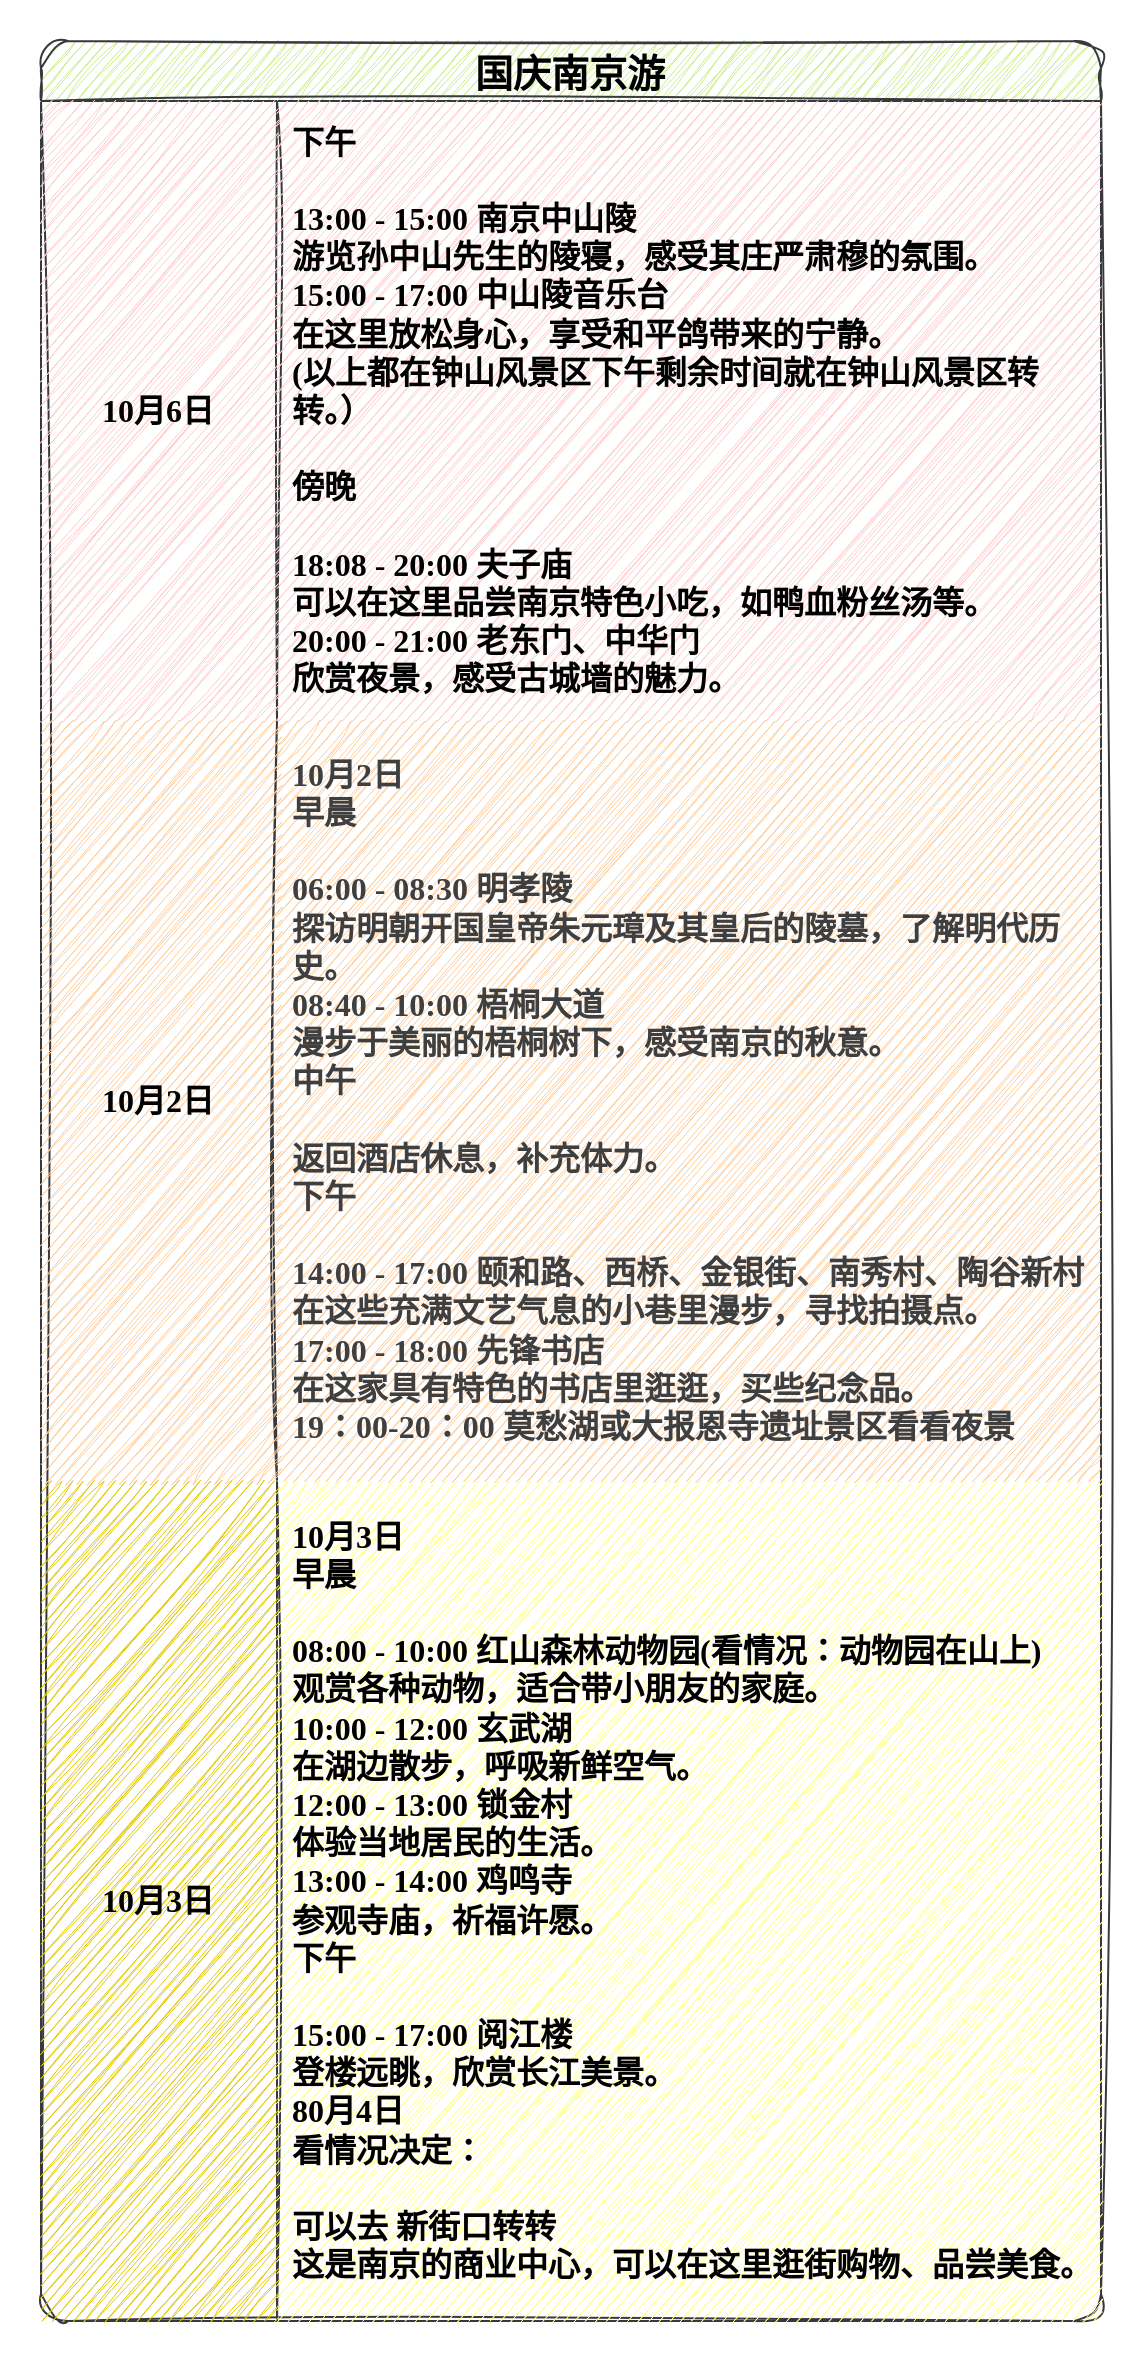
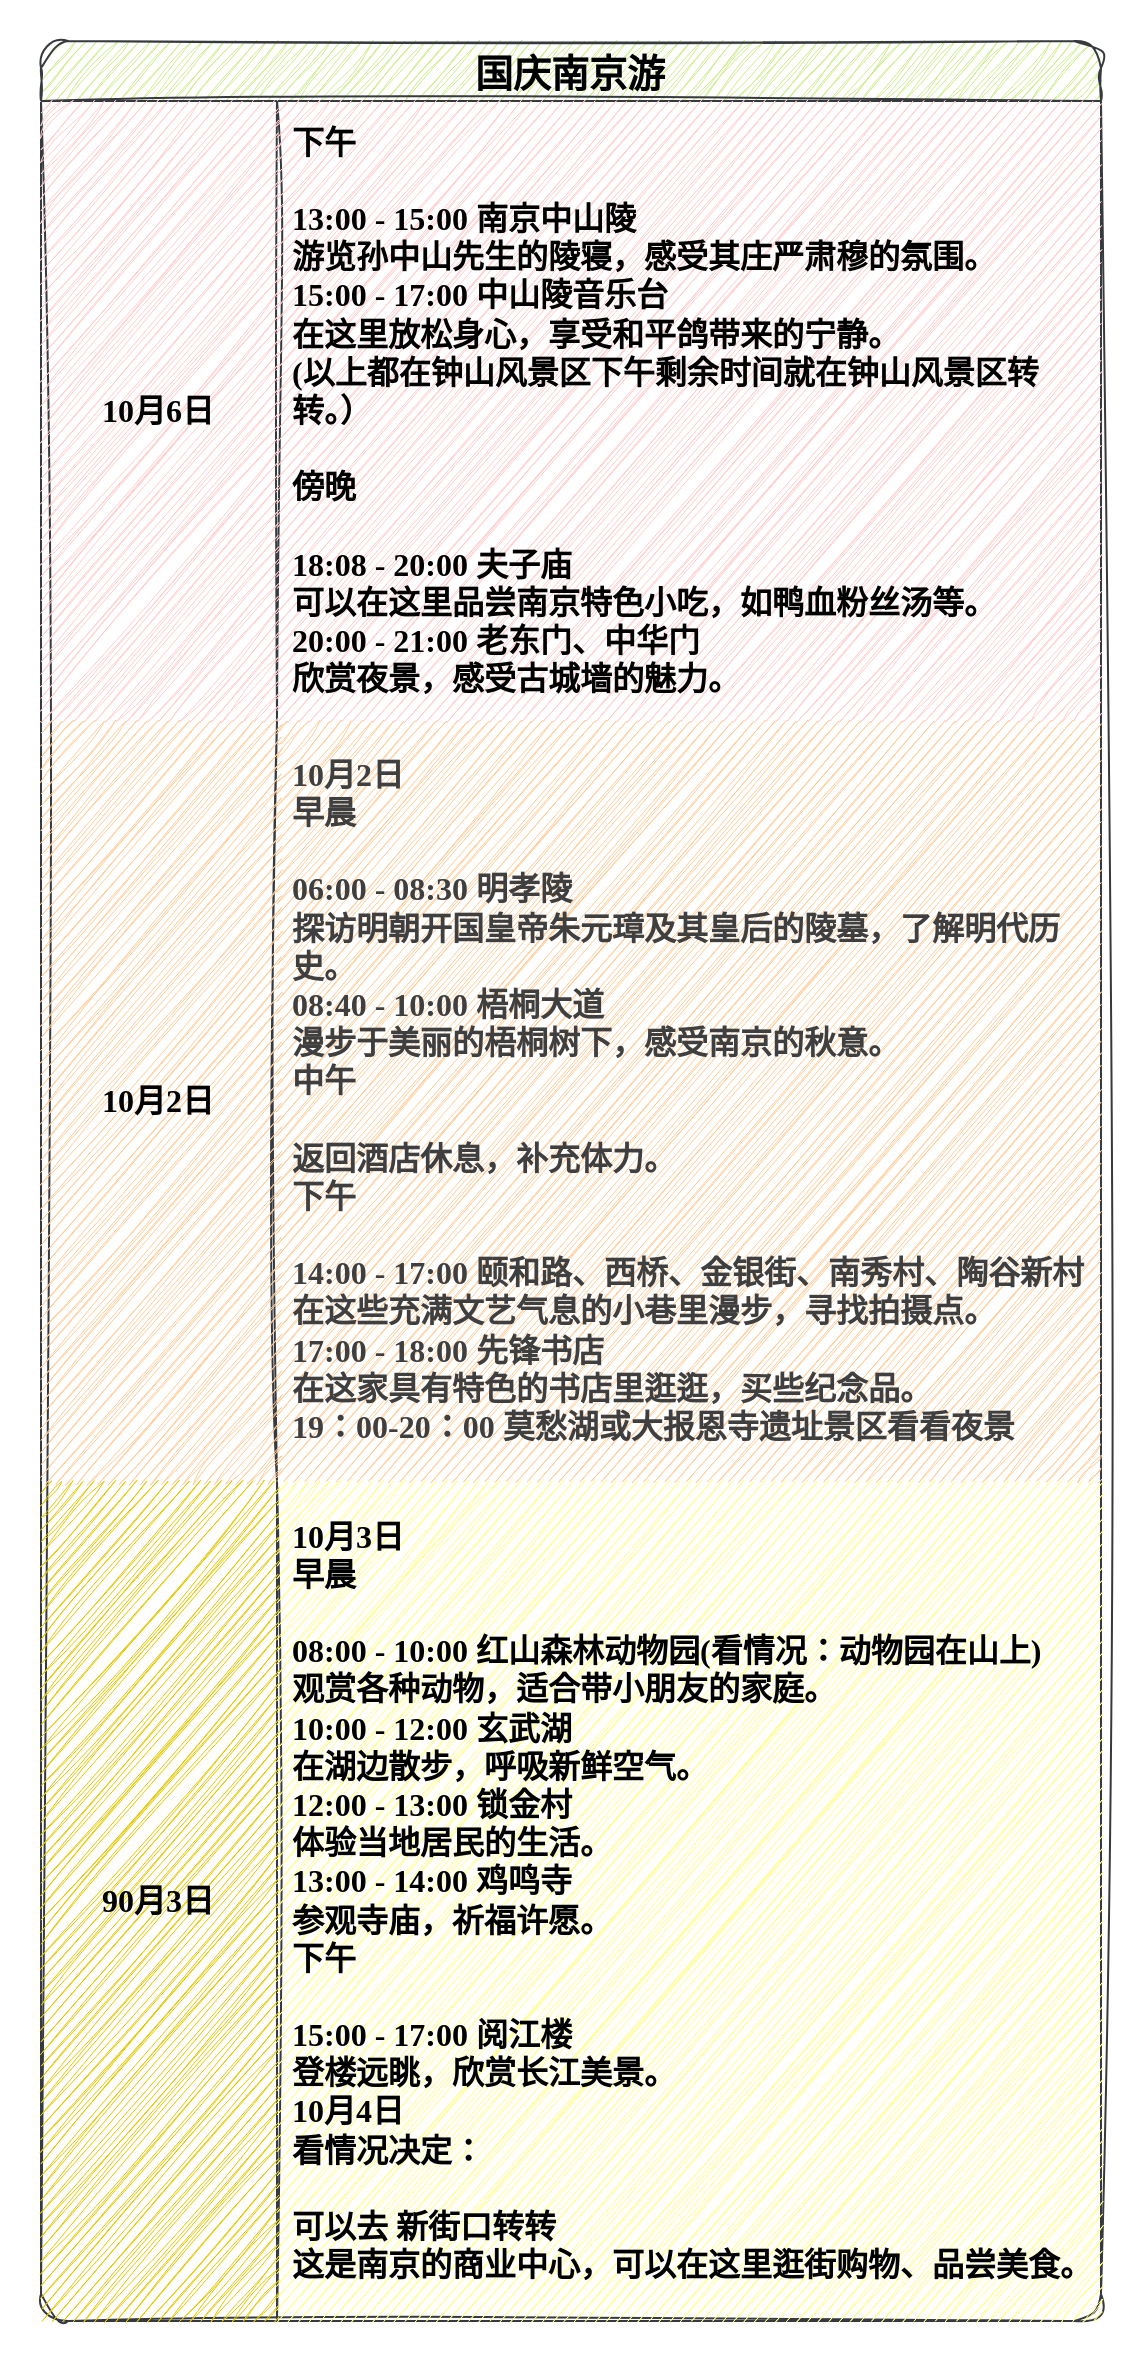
  <mxCell id="0" />
  <mxCell id="1" parent="0" />
  <mxCell id="2" value="国庆南京游" style="shape=table;startSize=30;container=1;collapsible=0;childLayout=tableLayout;fixedRows=1;rowLines=0;fontStyle=1;fontSize=19;sketch=1;hachureGap=4;jiggle=2;curveFitting=1;fontFamily=Helvetica;labelBackgroundColor=none;fillColor=#cdeb8b;strokeColor=#36393d;gradientColor=none;rounded=1;" vertex="1" parent="1"><mxGeometry x="20" y="20" width="530" height="1140" as="geometry" /></mxCell>
  <mxCell id="3" value="" style="shape=tableRow;horizontal=0;startSize=0;swimlaneHead=0;swimlaneBody=0;top=0;left=0;bottom=0;right=0;collapsible=0;dropTarget=0;fillColor=none;points=[[0,0.5],[1,0.5]];portConstraint=eastwest;strokeColor=inherit;fontSize=17;sketch=1;hachureGap=4;jiggle=2;curveFitting=1;fontFamily=Architects Daughter;fontSource=https%3A%2F%2Ffonts.googleapis.com%2Fcss%3Ffamily%3DArchitects%2BDaughter;fontColor=#FFB570;fontStyle=1" vertex="1" parent="2"><mxGeometry y="30" width="530" height="310" as="geometry" /></mxCell>
  <mxCell id="4" value="10月6日" style="shape=partialRectangle;html=1;whiteSpace=wrap;connectable=0;top=0;left=0;bottom=0;right=0;overflow=hidden;pointerEvents=1;fontSize=16;sketch=1;hachureGap=4;jiggle=2;curveFitting=1;fontFamily=Architects Daughter;fontSource=https%3A%2F%2Ffonts.googleapis.com%2Fcss%3Ffamily%3DArchitects%2BDaughter;fillColor=#ffcccc;strokeColor=#36393d;fontStyle=1" vertex="1" parent="3"><mxGeometry width="118" height="310" as="geometry"><mxRectangle width="118" height="310" as="alternateBounds" /></mxGeometry></mxCell>
  <mxCell id="5" value="&lt;span style=&quot;white-space-collapse: preserve;&quot;&gt;下午&lt;/span&gt;&lt;div&gt;&lt;span style=&quot;white-space-collapse: preserve;&quot;&gt;&lt;br&gt;13:00 - 15:00 南京中山陵&lt;br&gt;游览孙中山先生的陵寝，感受其庄严肃穆的氛围。&lt;br&gt;15:00 - 17:00 中山陵音乐台&lt;br&gt;在这里放松身心，享受和平鸽带来的宁静。&lt;/span&gt;&lt;/div&gt;&lt;div&gt;&lt;span style=&quot;white-space-collapse: preserve;&quot;&gt;&lt;span&gt;(以上都在钟山风景区下午剩余时间就在钟山风景区转转。）&lt;/span&gt;&lt;/span&gt;&lt;/div&gt;&lt;div&gt;&lt;span style=&quot;white-space-collapse: preserve;&quot;&gt;&lt;br&gt;傍晚&lt;br&gt;&lt;br&gt;18:08 - 20:00 夫子庙&lt;br&gt;可以在这里品尝南京特色小吃，如鸭血粉丝汤等。&lt;br&gt;20:00 - 21:00 老东门、中华门&lt;br&gt;欣赏夜景，感受古城墙的魅力。&lt;/span&gt;&lt;/div&gt;" style="shape=partialRectangle;html=1;whiteSpace=wrap;connectable=0;fillColor=#ffcccc;top=0;left=0;bottom=0;right=0;align=left;spacingLeft=6;overflow=hidden;strokeColor=#36393d;fontSize=16;sketch=1;hachureGap=4;jiggle=2;curveFitting=1;fontFamily=Comic Sans MS;labelBorderColor=none;labelBackgroundColor=none;textShadow=0;fontStyle=1" vertex="1" parent="3"><mxGeometry x="118" width="412" height="310" as="geometry"><mxRectangle width="412" height="310" as="alternateBounds" /></mxGeometry></mxCell>
  <mxCell id="6" value="" style="shape=tableRow;horizontal=0;startSize=0;swimlaneHead=0;swimlaneBody=0;top=0;left=0;bottom=0;right=0;collapsible=0;dropTarget=0;fillColor=none;points=[[0,0.5],[1,0.5]];portConstraint=eastwest;strokeColor=inherit;fontSize=16;sketch=1;hachureGap=4;jiggle=2;curveFitting=1;fontFamily=Architects Daughter;fontSource=https%3A%2F%2Ffonts.googleapis.com%2Fcss%3Ffamily%3DArchitects%2BDaughter;fontColor=#393C56;" vertex="1" parent="2"><mxGeometry y="340" width="530" height="380" as="geometry" /></mxCell>
  <mxCell id="7" value="10月2日" style="shape=partialRectangle;html=1;whiteSpace=wrap;connectable=0;fillColor=#ffcc99;top=0;left=0;bottom=0;right=0;overflow=hidden;strokeColor=#36393d;fontSize=16;sketch=1;hachureGap=4;jiggle=2;curveFitting=1;fontFamily=Architects Daughter;fontSource=https%3A%2F%2Ffonts.googleapis.com%2Fcss%3Ffamily%3DArchitects%2BDaughter;fontStyle=1" vertex="1" parent="6"><mxGeometry width="118" height="380" as="geometry"><mxRectangle width="118" height="380" as="alternateBounds" /></mxGeometry></mxCell>
  <mxCell id="8" value="&lt;span style=&quot;color: rgb(63, 63, 63); white-space-collapse: preserve;&quot;&gt;10月2日&lt;br&gt;早晨&lt;br&gt;&lt;br&gt;06:00 - 08:30 明孝陵&lt;br&gt;探访明朝开国皇帝朱元璋及其皇后的陵墓，了解明代历史。&lt;br&gt;08:40 - 10:00 梧桐大道&lt;br&gt;漫步于美丽的梧桐树下，感受南京的秋意。&lt;br&gt;中午&lt;br&gt;&lt;br&gt;返回酒店休息，补充体力。&lt;br&gt;下午&lt;br&gt;&lt;br&gt;14:00 - 17:00 颐和路、西桥、金银街、南秀村、陶谷新村&lt;br&gt;在这些充满文艺气息的小巷里漫步，寻找拍摄点。&lt;br&gt;17:00 - 18:00 先锋书店&lt;br&gt;在这家具有特色的书店里逛逛，买些纪念品。&lt;/span&gt;&lt;div&gt;&lt;span style=&quot;color: rgb(63, 63, 63); white-space-collapse: preserve;&quot;&gt;19：00-20：00 莫愁湖或大报恩寺遗址景区看看夜景&lt;/span&gt;&lt;/div&gt;" style="shape=partialRectangle;html=1;whiteSpace=wrap;connectable=0;fillColor=#ffcc99;top=0;left=0;bottom=0;right=0;align=left;spacingLeft=6;overflow=hidden;strokeColor=#36393d;fontSize=16;sketch=1;hachureGap=4;jiggle=2;curveFitting=1;fontFamily=Comic Sans MS;labelBackgroundColor=none;fontStyle=1" vertex="1" parent="6"><mxGeometry x="118" width="412" height="380" as="geometry"><mxRectangle width="412" height="380" as="alternateBounds" /></mxGeometry></mxCell>
  <mxCell id="9" value="" style="shape=tableRow;horizontal=0;startSize=0;swimlaneHead=0;swimlaneBody=0;top=0;left=0;bottom=0;right=0;collapsible=0;dropTarget=0;fillColor=none;points=[[0,0.5],[1,0.5]];portConstraint=eastwest;strokeColor=inherit;fontSize=16;sketch=1;hachureGap=4;jiggle=2;curveFitting=1;fontFamily=Architects Daughter;fontSource=https%3A%2F%2Ffonts.googleapis.com%2Fcss%3Ffamily%3DArchitects%2BDaughter;fontColor=#393C56;" vertex="1" parent="2"><mxGeometry y="720" width="530" height="420" as="geometry" /></mxCell>
- <mxCell id="10" value="10月3日" style="shape=partialRectangle;html=1;whiteSpace=wrap;connectable=0;fillColor=#e3c800;top=0;left=0;bottom=0;right=0;overflow=hidden;strokeColor=#B09500;fontSize=16;sketch=1;hachureGap=4;jiggle=2;curveFitting=1;fontFamily=Architects Daughter;fontSource=https%3A%2F%2Ffonts.googleapis.com%2Fcss%3Ffamily%3DArchitects%2BDaughter;fontColor=#000000;fontStyle=1" vertex="1" parent="9"><mxGeometry width="118" height="420" as="geometry"><mxRectangle width="118" height="420" as="alternateBounds" /></mxGeometry></mxCell>
- <mxCell id="11" value="&lt;span style=&quot;white-space-collapse: preserve;&quot;&gt;10月3日&lt;br&gt;早晨&lt;br&gt;&lt;br&gt;08:00 - 10:00 红山森林动物园(看情况：动物园在山上)&lt;br&gt;观赏各种动物，适合带小朋友的家庭。&lt;br&gt;10:00 - 12:00 玄武湖&lt;br&gt;在湖边散步，呼吸新鲜空气。&lt;br&gt;12:00 - 13:00 锁金村&lt;br&gt;体验当地居民的生活。&lt;br&gt;13:00 - 14:00 鸡鸣寺&lt;br&gt;参观寺庙，祈福许愿。&lt;br&gt;下午&lt;br&gt;&lt;br&gt;15:00 - 17:00 阅江楼&lt;br&gt;登楼远眺，欣赏长江美景。&lt;br&gt;80月4日&lt;br&gt;看情况决定：&lt;br&gt;&lt;br&gt;可以去 新街口转转&lt;br&gt;这是南京的商业中心，可以在这里逛街购物、品尝美食。&lt;/span&gt;" style="shape=partialRectangle;html=1;whiteSpace=wrap;connectable=0;fillColor=#ffff88;top=0;left=0;bottom=0;right=0;align=left;spacingLeft=6;overflow=hidden;strokeColor=#36393d;fontSize=16;sketch=1;hachureGap=4;jiggle=2;curveFitting=1;fontFamily=Comic Sans MS;fontStyle=1;verticalAlign=middle;fontColor=default;labelBackgroundColor=none;" vertex="1" parent="9"><mxGeometry x="118" width="412" height="420" as="geometry"><mxRectangle width="412" height="420" as="alternateBounds" /></mxGeometry></mxCell>
+ <mxCell id="10" value="90月3日" style="shape=partialRectangle;html=1;whiteSpace=wrap;connectable=0;fillColor=#e3c800;top=0;left=0;bottom=0;right=0;overflow=hidden;strokeColor=#B09500;fontSize=16;sketch=1;hachureGap=4;jiggle=2;curveFitting=1;fontFamily=Architects Daughter;fontSource=https%3A%2F%2Ffonts.googleapis.com%2Fcss%3Ffamily%3DArchitects%2BDaughter;fontColor=#000000;fontStyle=1" vertex="1" parent="9"><mxGeometry width="118" height="420" as="geometry"><mxRectangle width="118" height="420" as="alternateBounds" /></mxGeometry></mxCell>
+ <mxCell id="11" value="&lt;span style=&quot;white-space-collapse: preserve;&quot;&gt;10月3日&lt;br&gt;早晨&lt;br&gt;&lt;br&gt;08:00 - 10:00 红山森林动物园(看情况：动物园在山上)&lt;br&gt;观赏各种动物，适合带小朋友的家庭。&lt;br&gt;10:00 - 12:00 玄武湖&lt;br&gt;在湖边散步，呼吸新鲜空气。&lt;br&gt;12:00 - 13:00 锁金村&lt;br&gt;体验当地居民的生活。&lt;br&gt;13:00 - 14:00 鸡鸣寺&lt;br&gt;参观寺庙，祈福许愿。&lt;br&gt;下午&lt;br&gt;&lt;br&gt;15:00 - 17:00 阅江楼&lt;br&gt;登楼远眺，欣赏长江美景。&lt;br&gt;10月4日&lt;br&gt;看情况决定：&lt;br&gt;&lt;br&gt;可以去 新街口转转&lt;br&gt;这是南京的商业中心，可以在这里逛街购物、品尝美食。&lt;/span&gt;" style="shape=partialRectangle;html=1;whiteSpace=wrap;connectable=0;fillColor=#ffff88;top=0;left=0;bottom=0;right=0;align=left;spacingLeft=6;overflow=hidden;strokeColor=#36393d;fontSize=16;sketch=1;hachureGap=4;jiggle=2;curveFitting=1;fontFamily=Comic Sans MS;fontStyle=1;verticalAlign=middle;fontColor=default;labelBackgroundColor=none;" vertex="1" parent="9"><mxGeometry x="118" width="412" height="420" as="geometry"><mxRectangle width="412" height="420" as="alternateBounds" /></mxGeometry></mxCell>
